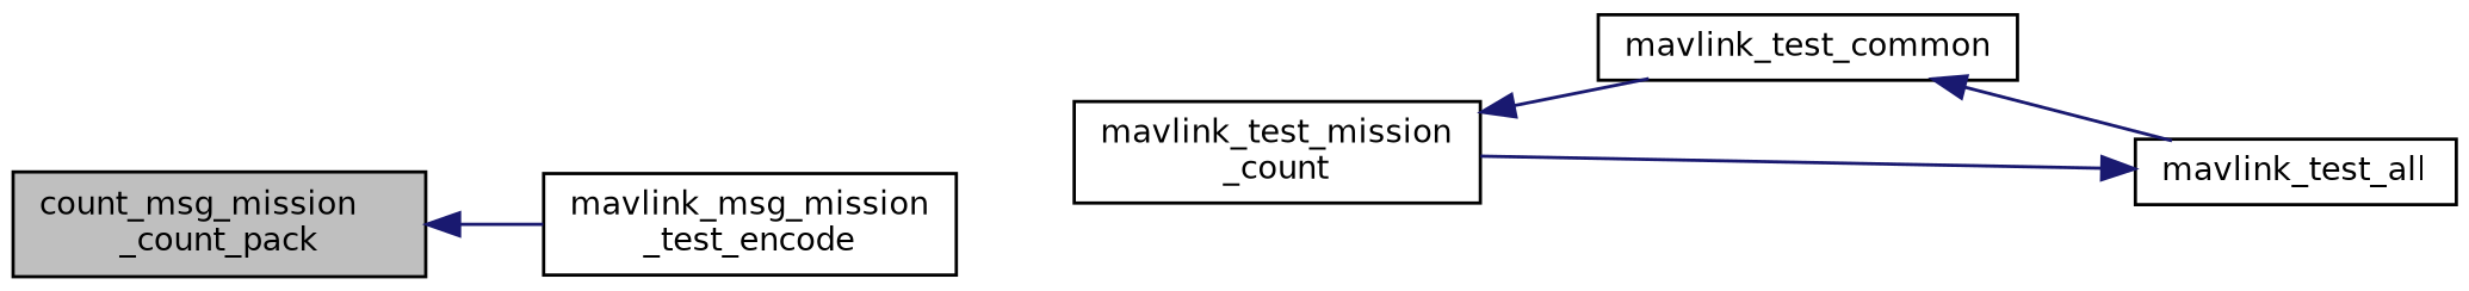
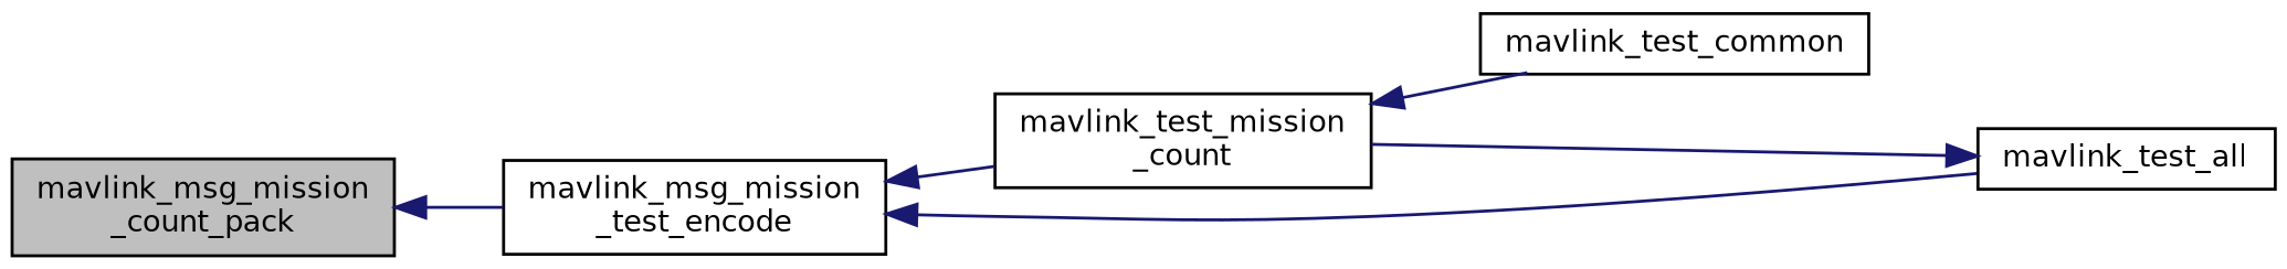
  digraph {
    rankdir=LR
    node [color=black fillcolor=white fontname=Helvetica fontsize=10 shape=record style=filled]
    edge [color=midnightblue dir=back fontname=Helvetica fontsize=10 labelfontname=Helvetica labelfontsize=10 style=solid]
-   n1 [fillcolor=grey75 fontcolor=black height=0.2 label="count_msg_mission\l_count_pack" width=0.4]
+   n1 [fillcolor=grey75 fontcolor=black height=0.2 label="mavlink_msg_mission\l_count_pack" width=0.4]
    n2 [height=0.2 label="mavlink_msg_mission\l_test_encode" width=0.4]
    n3 [height=0.2 label="mavlink_test_mission\l_count" width=0.4]
    n4 [height=0.2 label=mavlink_test_common width=0.4]
    n5 [height=0.2 label=mavlink_test_all width=0.4]
    n1 -> n2
+   n2 -> n3
    n3 -> n4
-   n4 -> n5
+   n2 -> n5
    n5 -> n3
  }
